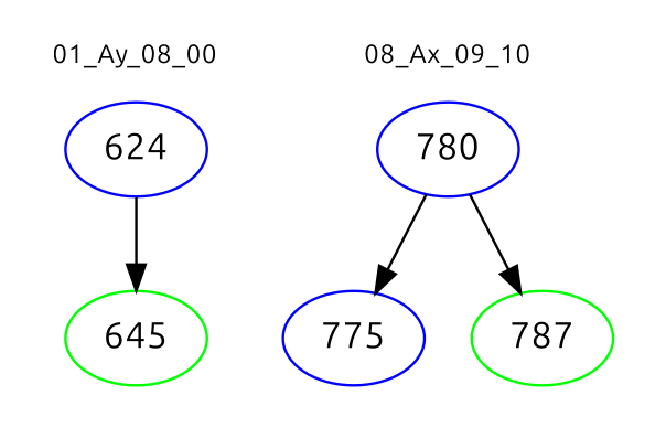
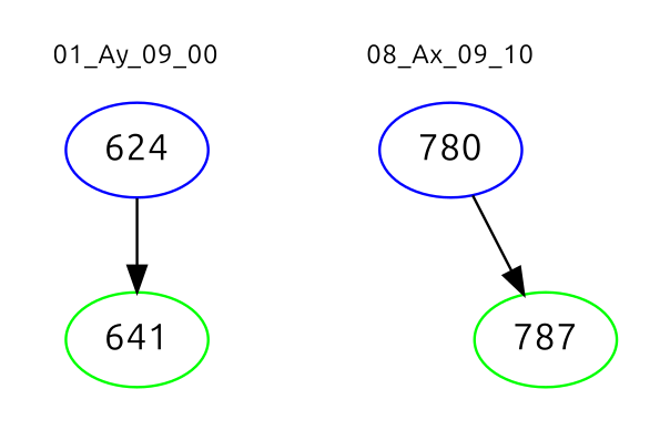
  digraph {
    fontname=Ubuntu
    node [color=blue fontname=Ubuntu]
    edge [color=black fontname=Ubuntu]
    n1 [label=624]
-   n2 [color=green label=645]
+   n2 [color=green label=641]
    n3 [label=780]
-   n4 [label=775]
    n5 [color=green label=787]
    subgraph cluster_1 {
      color=white
      fontsize=10
-     label="01_Ay_08_00"
+     label="01_Ay_09_00"
      n1
      n2
    }
    subgraph cluster_2 {
      color=white
      fontsize=10
      label="08_Ax_09_10"
      n3
-     n4
      n5
    }
    n1 -> n2
-   n3 -> n4
    n3 -> n5
  }
